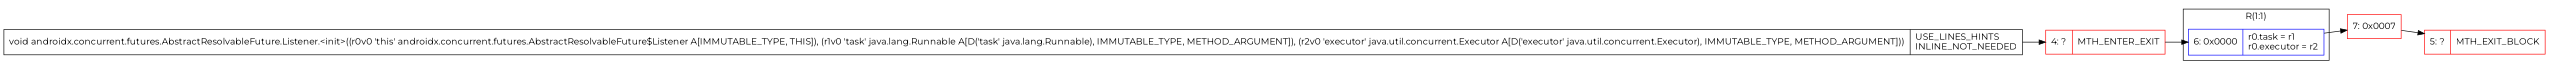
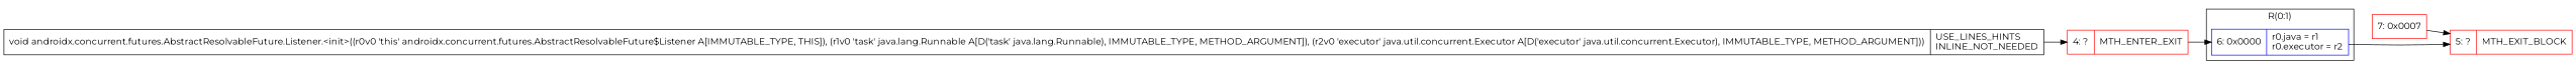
  digraph {
    fontname=Montserrat
    rankdir=LR
    node [color=red fontname=Montserrat shape=record]
    edge [fontname=Montserrat]
-   n1 [color=blue label="{6\:\ 0x0000|r0.task = r1\lr0.executor = r2\l}"]
+   n1 [color=blue label="{6\:\ 0x0000|r0.java = r1\lr0.executor = r2\l}"]
    n2 [label="{7\:\ 0x0007}"]
    n3 [label="{5\:\ ?|MTH_EXIT_BLOCK\l}"]
    n4 [label="{4\:\ ?|MTH_ENTER_EXIT\l}"]
    n5 [label="{void androidx.concurrent.futures.AbstractResolvableFuture.Listener.\<init\>((r0v0 'this' androidx.concurrent.futures.AbstractResolvableFuture$Listener A[IMMUTABLE_TYPE, THIS]), (r1v0 'task' java.lang.Runnable A[D('task' java.lang.Runnable), IMMUTABLE_TYPE, METHOD_ARGUMENT]), (r2v0 'executor' java.util.concurrent.Executor A[D('executor' java.util.concurrent.Executor), IMMUTABLE_TYPE, METHOD_ARGUMENT]))  | USE_LINES_HINTS\lINLINE_NOT_NEEDED\l}" color=""]
    subgraph cluster_1 {
-     label="R(1:1)"
+     label="R(0:1)"
      n1
    }
-   n1 -> n2
+   n1 -> n3
    n2 -> n3
    n4 -> n1
    n5 -> n4
  }
